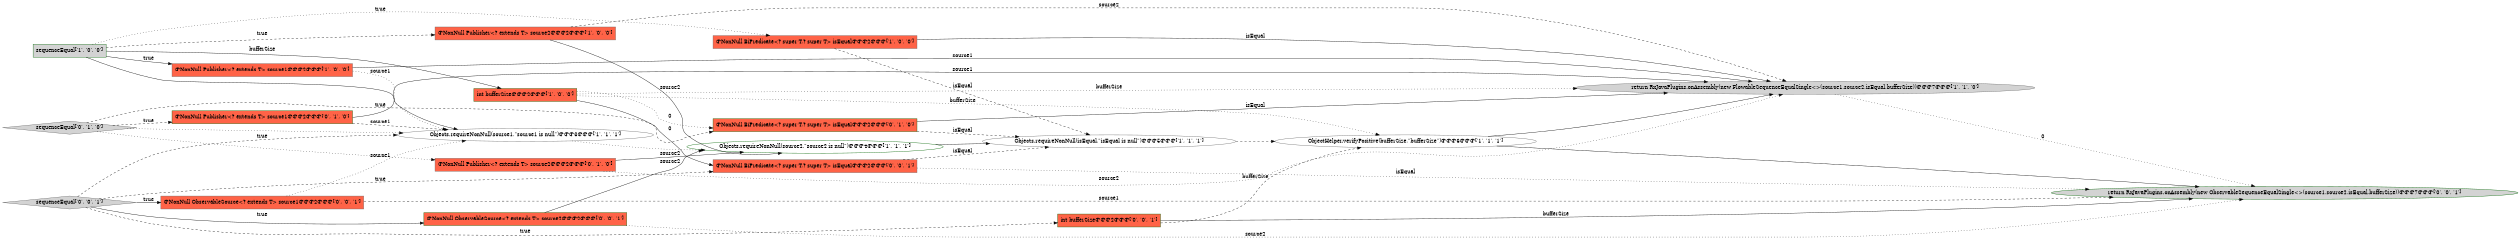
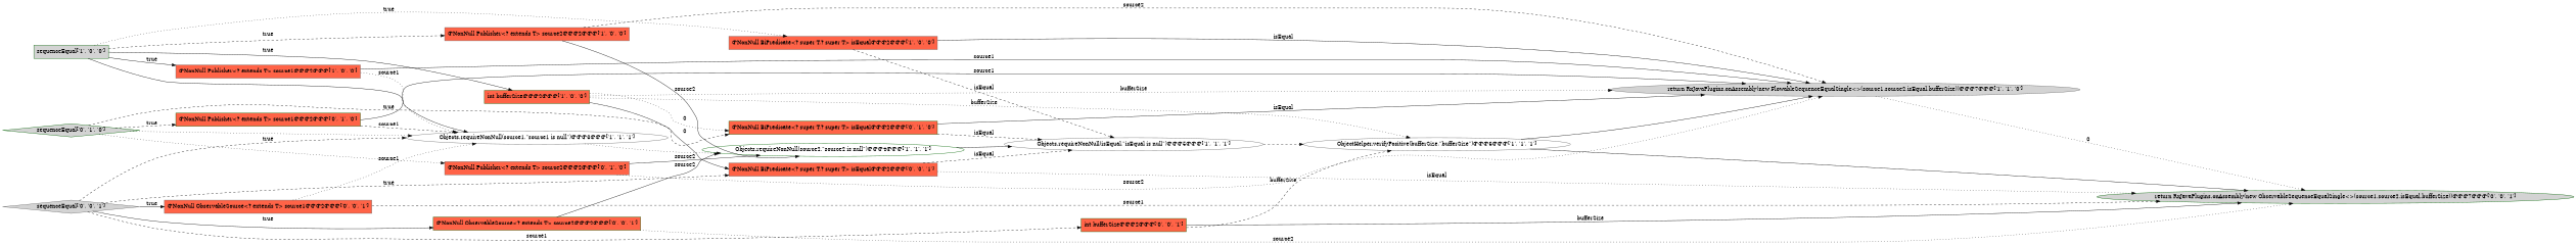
  digraph {
    rankdir=LR
    node [color=gray40 fillcolor=tomato shape=box style=filled]
    edge [style=solid]
-   n1 [fillcolor=lightgray label="sequenceEqual['0', '1', '0']" shape=diamond]
+   n1 [color=darkgreen fillcolor=lightgray label="sequenceEqual['0', '1', '0']" shape=diamond]
    n2 [color=darkgreen label="@NonNull Publisher<? extends T> source1@@@2@@@['0', '1', '0']"]
    n3 [fillcolor=white label="Objects.requireNonNull(source1,\"source1 is null\")@@@3@@@['1', '1', '1']" shape=ellipse]
    n4 [label="@NonNull Publisher<? extends T> source2@@@2@@@['0', '1', '0']"]
    n5 [color=darkgreen label="@NonNull BiPredicate<? super T,? super T> isEqual@@@2@@@['0', '1', '0']"]
    n6 [fillcolor=lightgray label="return RxJavaPlugins.onAssembly(new FlowableSequenceEqualSingle<>(source1,source2,isEqual,bufferSize))@@@7@@@['1', '1', '0']" shape=ellipse]
    n7 [color=darkgreen fillcolor=white label="Objects.requireNonNull(source2,\"source2 is null\")@@@4@@@['1', '1', '1']" shape=ellipse]
    n8 [fillcolor=white label="Objects.requireNonNull(isEqual,\"isEqual is null\")@@@5@@@['1', '1', '1']" shape=ellipse]
    n9 [color=darkgreen fillcolor=lightgray label="return RxJavaPlugins.onAssembly(new ObservableSequenceEqualSingle<>(source1,source2,isEqual,bufferSize))@@@7@@@['0', '0', '1']" shape=ellipse]
    n10 [fillcolor=white label="ObjectHelper.verifyPositive(bufferSize,\"bufferSize\")@@@6@@@['1', '1', '1']" shape=ellipse]
    n11 [label="@NonNull Publisher<? extends T> source1@@@2@@@['1', '0', '0']"]
    n12 [color=darkgreen label="@NonNull ObservableSource<? extends T> source2@@@2@@@['0', '0', '1']"]
    n13 [label="@NonNull BiPredicate<? super T,? super T> isEqual@@@2@@@['0', '0', '1']"]
    n14 [color=darkgreen label="int bufferSize@@@2@@@['0', '0', '1']"]
    n15 [label="@NonNull ObservableSource<? extends T> source1@@@2@@@['0', '0', '1']"]
    n16 [fillcolor=lightgray label="sequenceEqual['0', '0', '1']" shape=diamond]
    n17 [color=darkgreen fillcolor=lightgray label="sequenceEqual['1', '0', '0']"]
    n18 [label="@NonNull Publisher<? extends T> source2@@@2@@@['1', '0', '0']"]
    n19 [color=darkgreen label="int bufferSize@@@2@@@['1', '0', '0']"]
    n20 [label="@NonNull BiPredicate<? super T,? super T> isEqual@@@2@@@['1', '0', '0']"]
    n1 -> n2 [label=true style=dashed]
    n1 -> n3 [style=dotted]
    n1 -> n4 [label=true style=dotted]
    n1 -> n5 [label=true style=dashed]
    n2 -> n3 [label=source1 style=dashed]
    n2 -> n6 [label=source1]
    n3 -> n7 [style=dotted]
    n4 -> n6 [label=source2 style=dotted]
    n4 -> n7 [label=source2]
    n5 -> n6 [label=isEqual]
    n5 -> n8 [label=isEqual style=dashed]
    n6 -> n9 [label=0 style=dotted]
    n7 -> n8
    n8 -> n10 [style=dashed]
    n10 -> n6
    n10 -> n9
    n11 -> n3 [label=source1 style=dotted]
    n11 -> n6 [label=source1]
    n12 -> n7 [label=source2]
    n12 -> n9 [label=source2 style=dotted]
    n13 -> n8 [label=isEqual style=dashed]
    n13 -> n9 [label=isEqual style=dotted]
    n14 -> n9 [label=bufferSize]
    n14 -> n10 [label=bufferSize style=dashed]
    n15 -> n3 [label=source1 style=dotted]
    n15 -> n9 [label=source1 style=dashed]
    n16 -> n3 [style=dashed]
    n16 -> n12 [label=true]
    n16 -> n13 [label=true style=dashed]
-   n16 -> n14 [label=true style=dashed]
+   n16 -> n14 [label=source1 style=dashed]
    n16 -> n15 [label=true]
    n17 -> n3
    n17 -> n11 [label=true]
    n17 -> n18 [label=true style=dashed]
-   n17 -> n19 [label=bufferSize]
+   n17 -> n19 [label=true]
    n17 -> n20 [label=true style=dotted]
    n18 -> n6 [label=source2 style=dashed]
    n18 -> n7 [label=source2]
    n19 -> n5 [label=0 style=dotted]
    n19 -> n6 [label=bufferSize style=dotted]
    n19 -> n10 [label=bufferSize style=dotted]
    n19 -> n13 [label=0]
    n20 -> n6 [label=isEqual]
    n20 -> n8 [label=isEqual style=dashed]
  }
